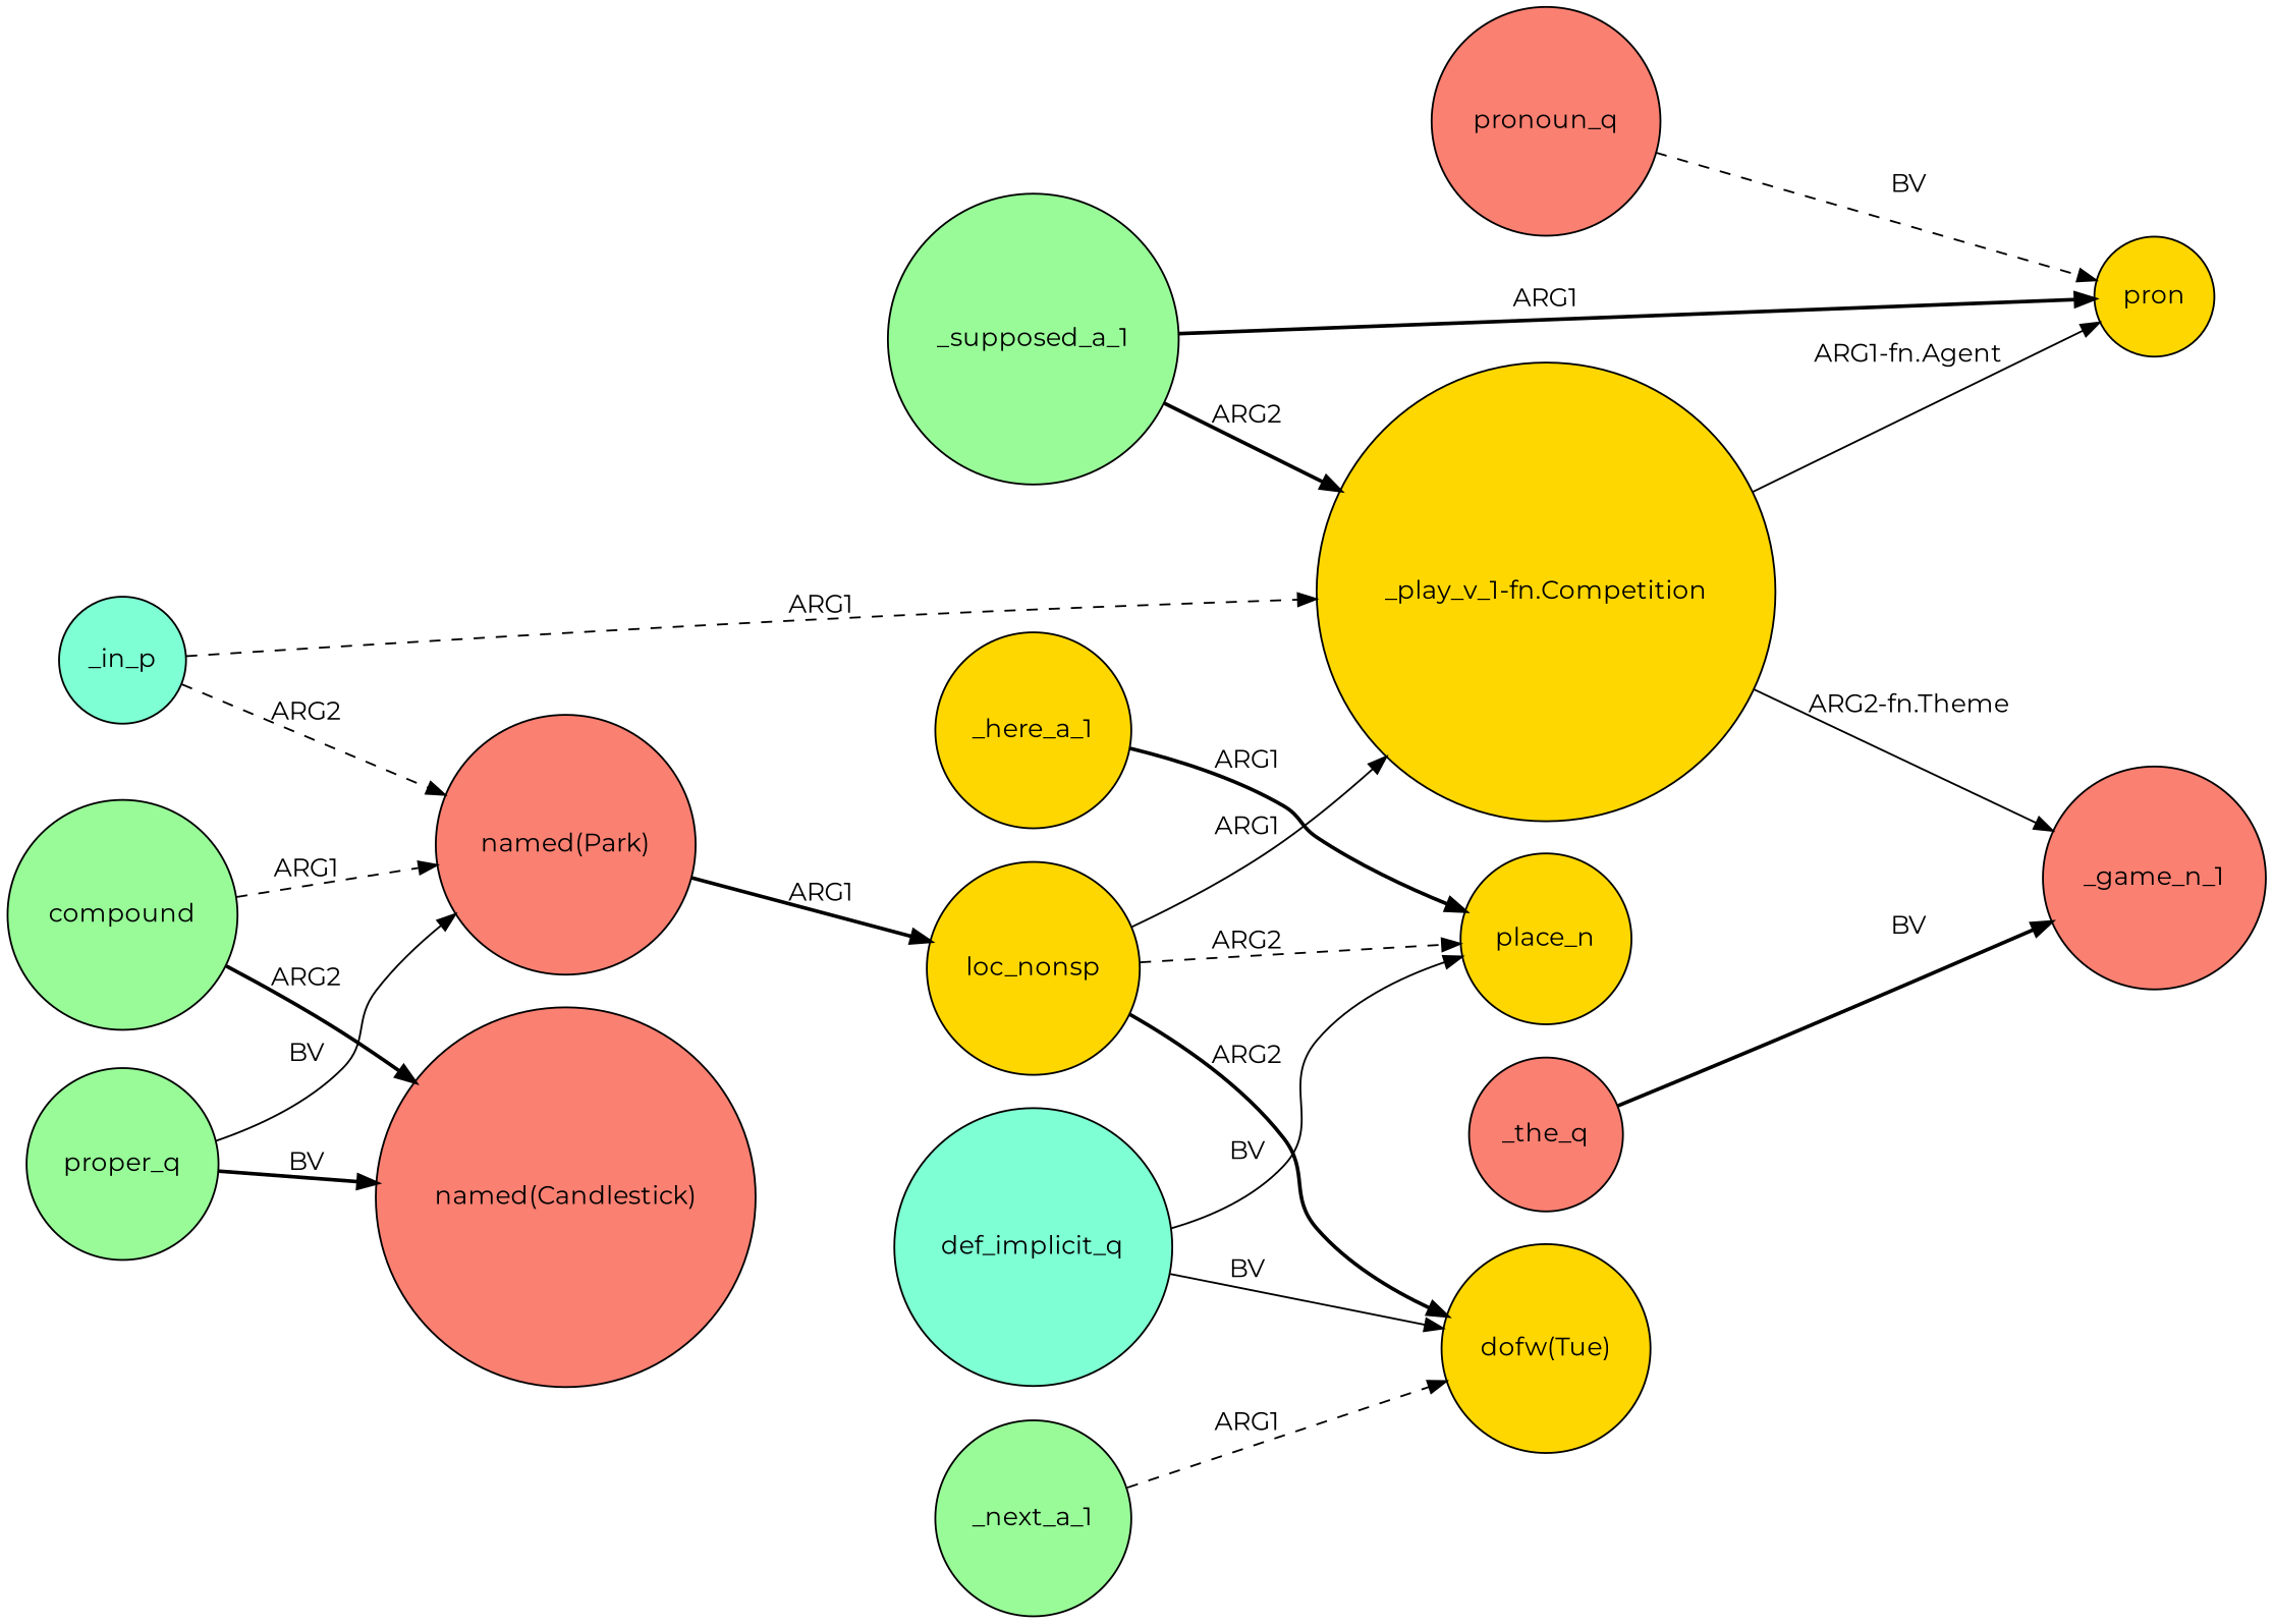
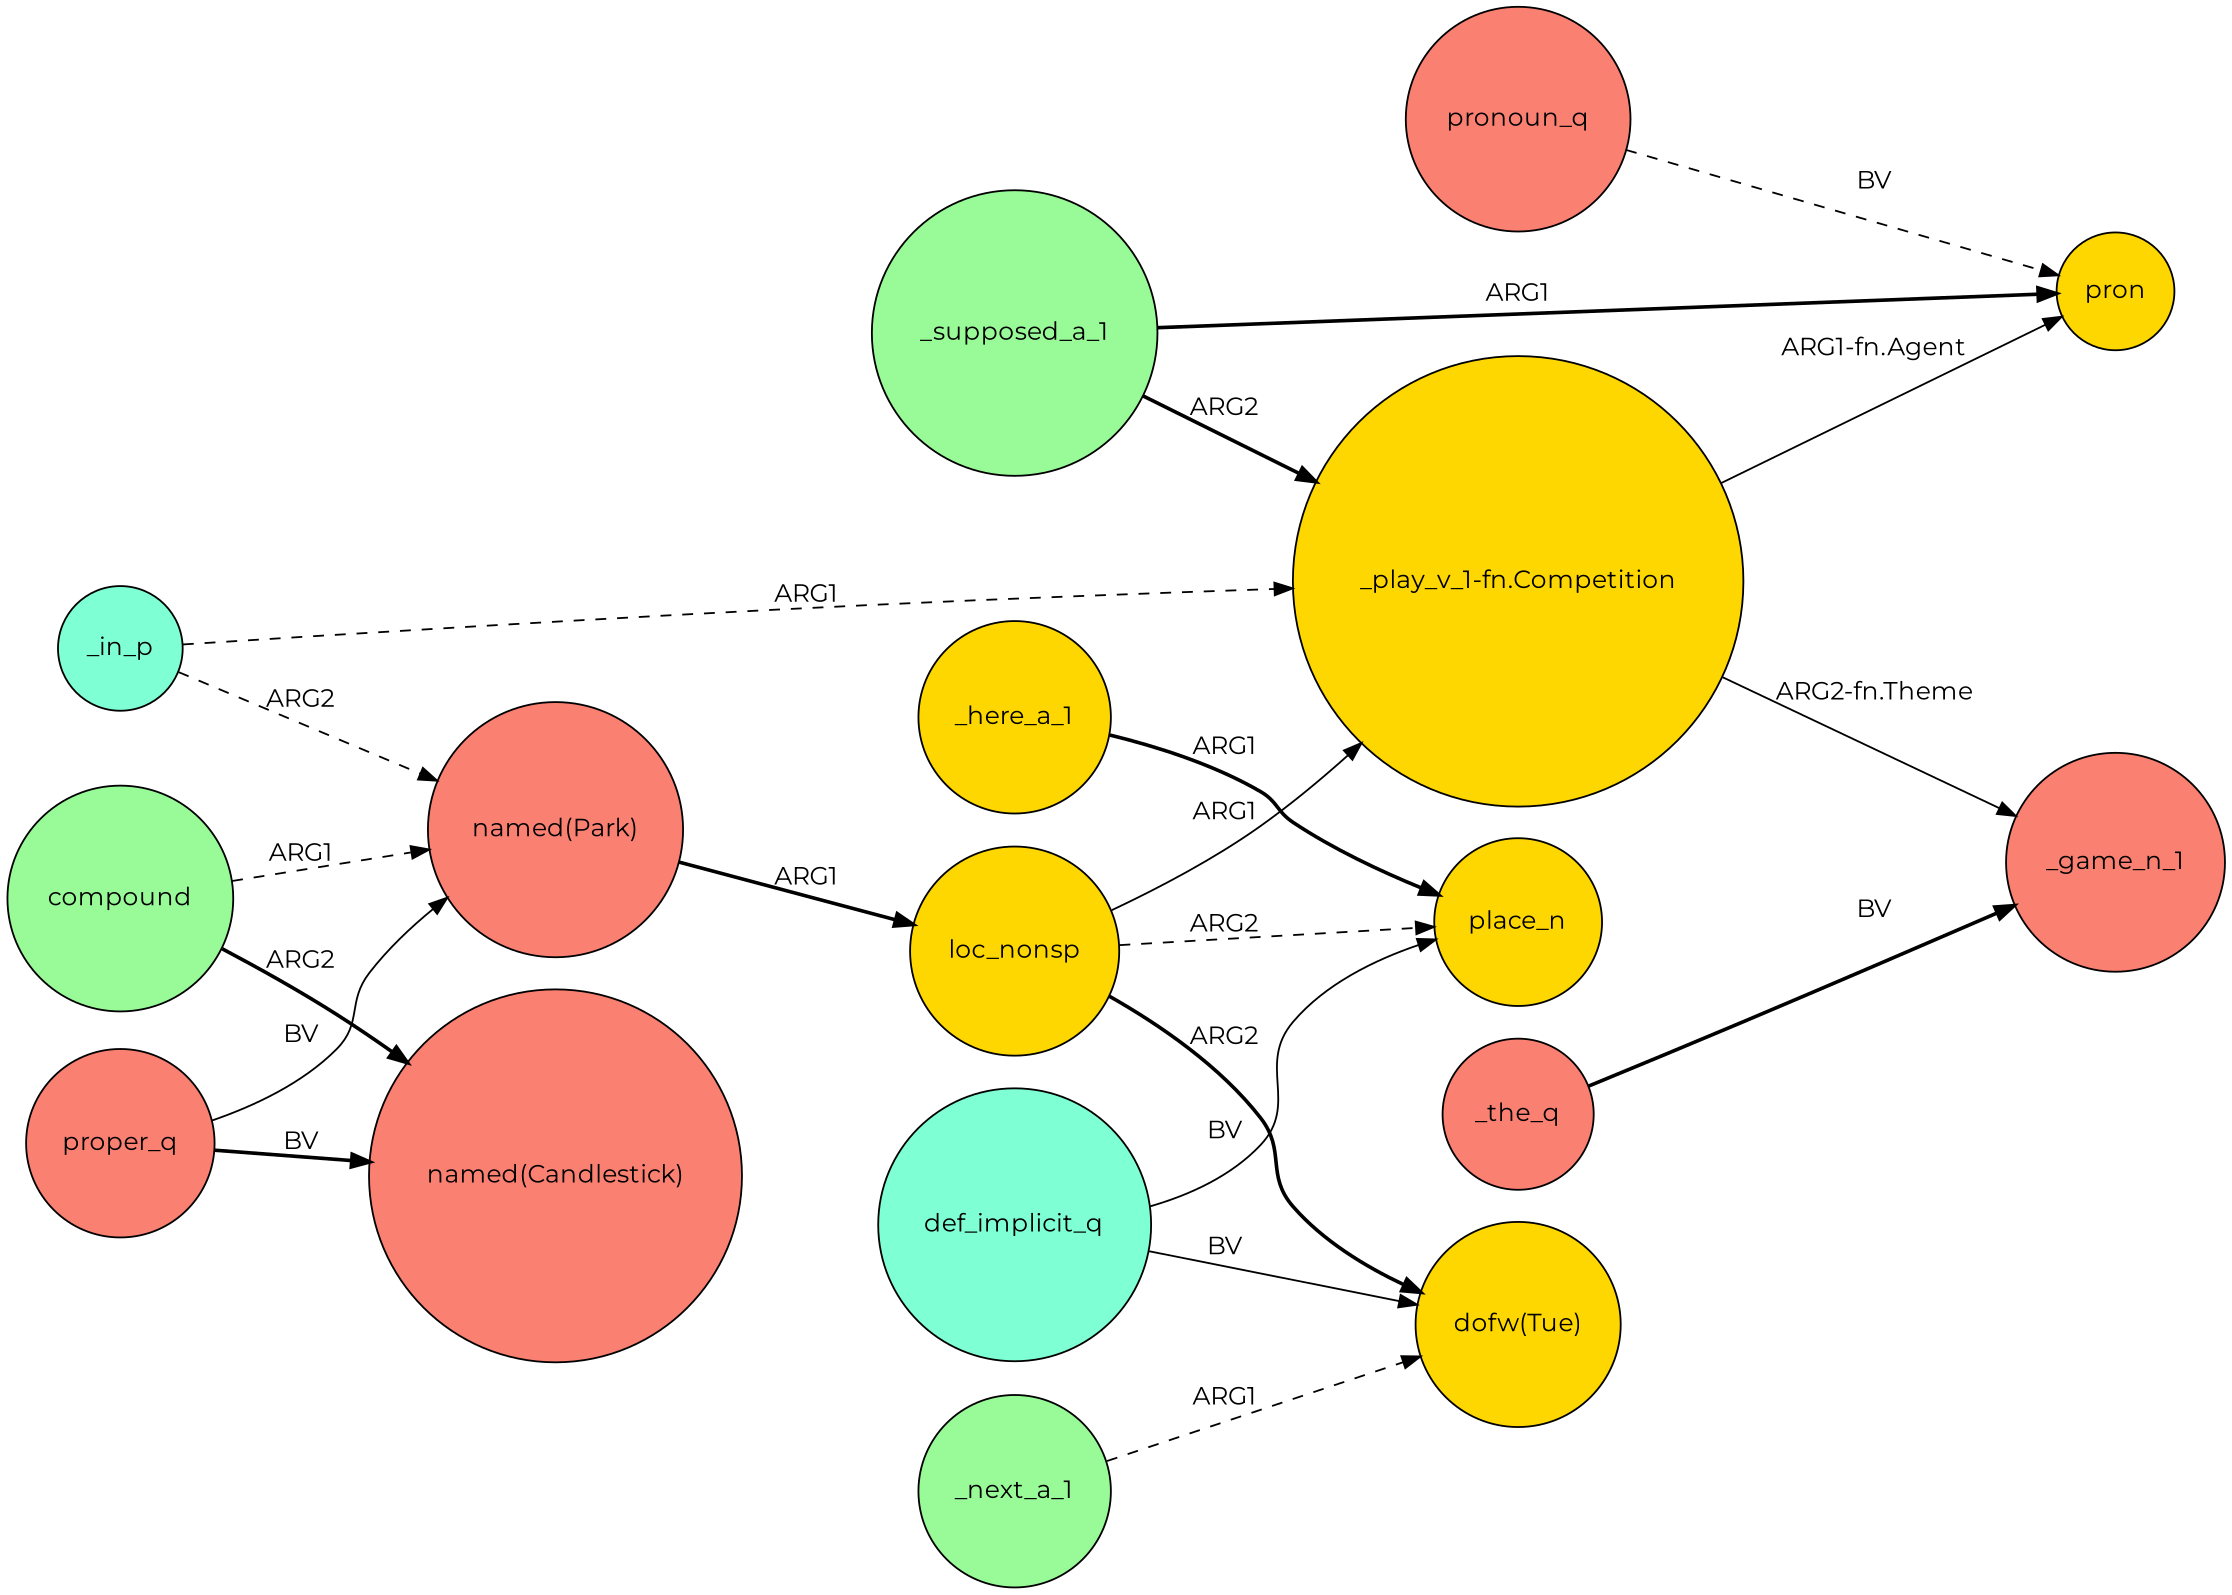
  digraph {
    fontname=Montserrat
    rankdir=LR
    node [fillcolor=gold fontname=Montserrat shape=circle style=filled]
    edge [fontname=Montserrat style=bold]
    _here_a_1
    place_n
    loc_nonsp
    "_play_v_1-fn.Competition"
    "dofw(Tue)"
    pron
    _game_n_1 [fillcolor=salmon]
    "named(Park)" [fillcolor=salmon]
    def_implicit_q [fillcolor=aquamarine]
-   proper_q [fillcolor=palegreen]
+   proper_q [fillcolor=salmon]
    "named(Candlestick)" [fillcolor=salmon]
    pronoun_q [fillcolor=salmon]
    _in_p [fillcolor=aquamarine]
    _supposed_a_1 [fillcolor=palegreen]
    _the_q [fillcolor=salmon]
    compound [fillcolor=palegreen]
    _next_a_1 [fillcolor=palegreen]
    _here_a_1 -> place_n [label=ARG1]
    loc_nonsp -> place_n [label=ARG2 style=dashed]
    loc_nonsp -> "_play_v_1-fn.Competition" [label=ARG1 style=solid]
    loc_nonsp -> "dofw(Tue)" [label=ARG2]
    "_play_v_1-fn.Competition" -> pron [label="ARG1-fn.Agent" style=solid]
    "_play_v_1-fn.Competition" -> _game_n_1 [label="ARG2-fn.Theme" style=solid]
    "named(Park)" -> loc_nonsp [label=ARG1]
    def_implicit_q -> place_n [label=BV style=solid]
    def_implicit_q -> "dofw(Tue)" [label=BV style=solid]
    proper_q -> "named(Park)" [label=BV style=solid]
    proper_q -> "named(Candlestick)" [label=BV]
    pronoun_q -> pron [label=BV style=dashed]
    _in_p -> "_play_v_1-fn.Competition" [label=ARG1 style=dashed]
    _in_p -> "named(Park)" [label=ARG2 style=dashed]
    _supposed_a_1 -> "_play_v_1-fn.Competition" [label=ARG2]
    _supposed_a_1 -> pron [label=ARG1]
    _the_q -> _game_n_1 [label=BV]
    compound -> "named(Park)" [label=ARG1 style=dashed]
    compound -> "named(Candlestick)" [label=ARG2]
    _next_a_1 -> "dofw(Tue)" [label=ARG1 style=dashed]
  }
